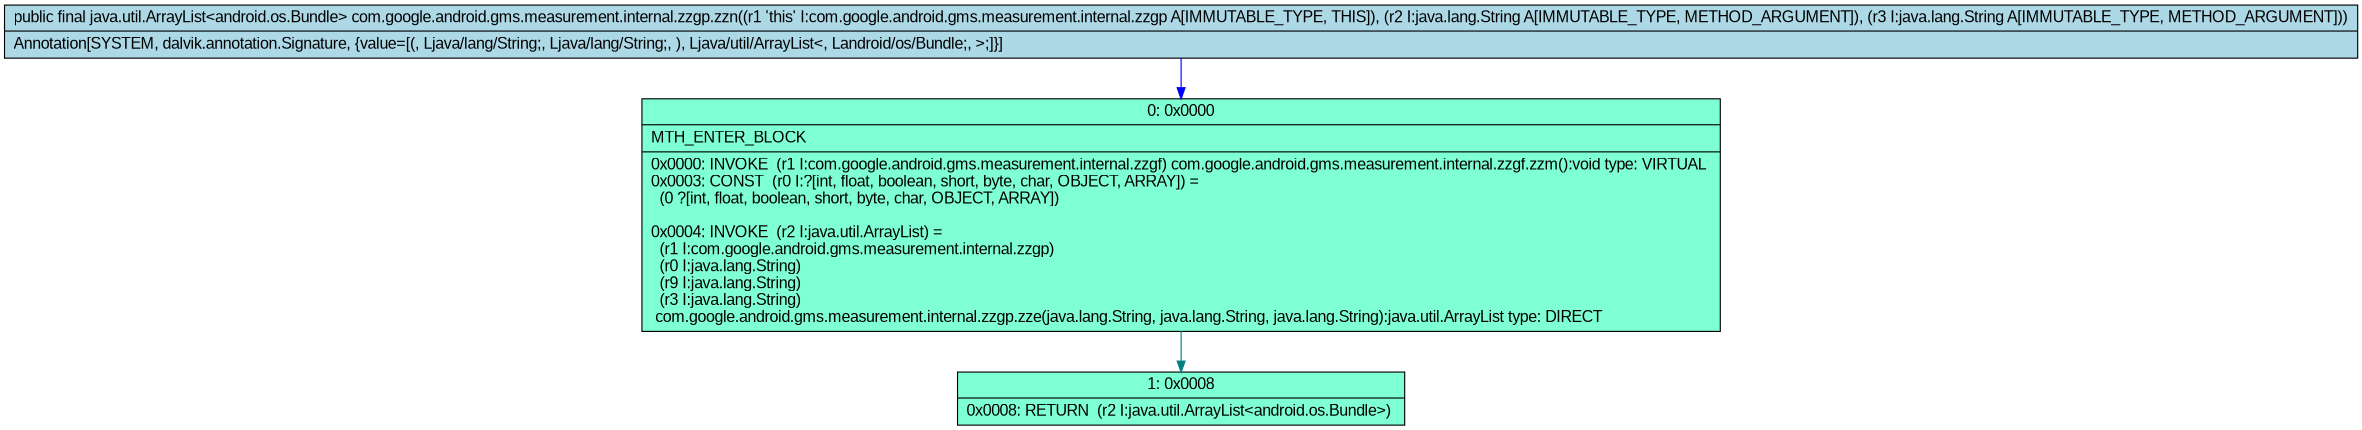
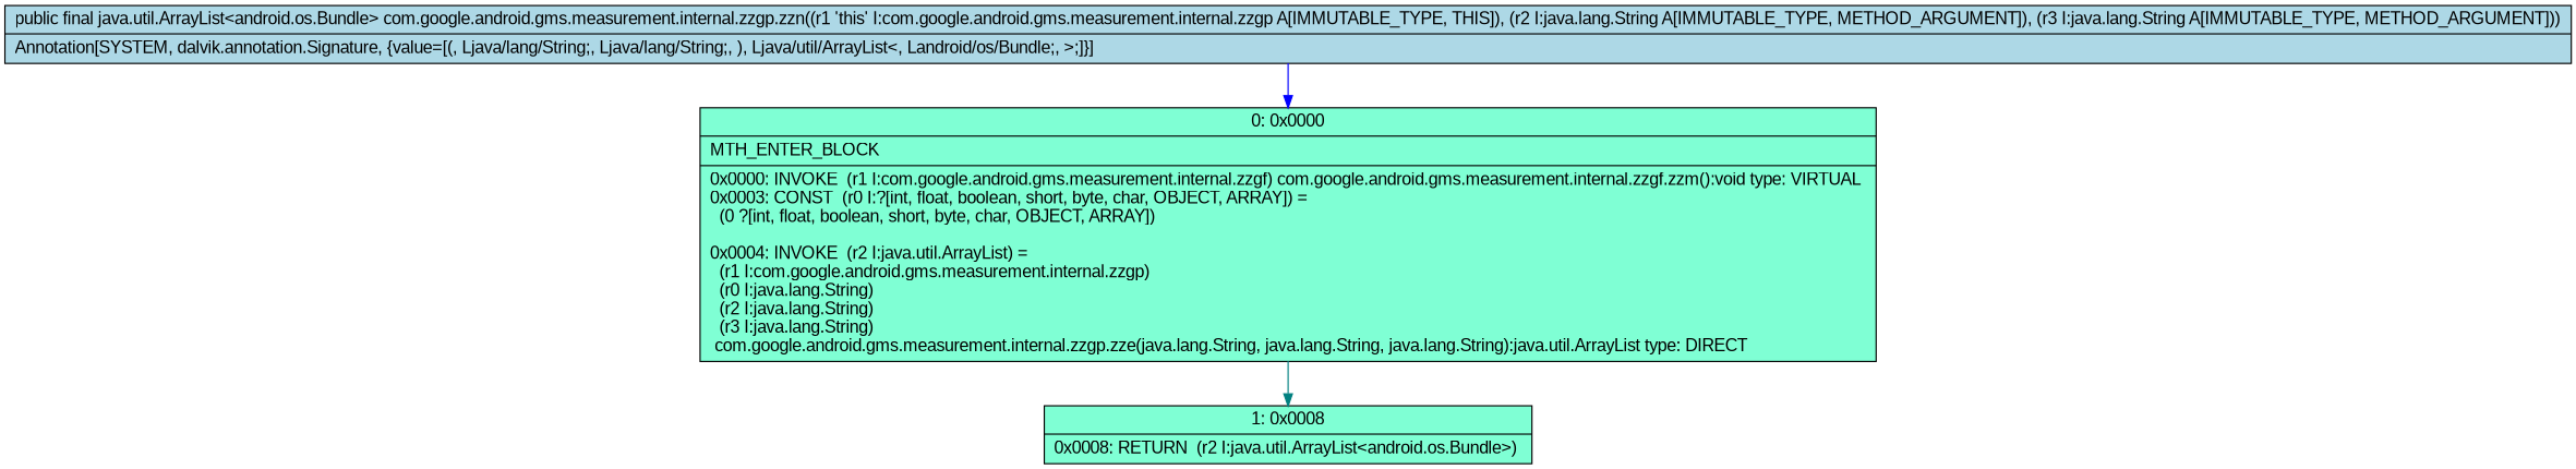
  digraph {
    fontname="Liberation Sans"
    node [shape=record style=filled fillcolor=aquamarine fontname="Liberation Sans"]
    edge [fontname="Liberation Sans"]
-   n1 [label="{0\:\ 0x0000|MTH_ENTER_BLOCK\l|0x0000: INVOKE  (r1 I:com.google.android.gms.measurement.internal.zzgf) com.google.android.gms.measurement.internal.zzgf.zzm():void type: VIRTUAL \l0x0003: CONST  (r0 I:?[int, float, boolean, short, byte, char, OBJECT, ARRAY]) = \l  (0 ?[int, float, boolean, short, byte, char, OBJECT, ARRAY])\l \l0x0004: INVOKE  (r2 I:java.util.ArrayList) = \l  (r1 I:com.google.android.gms.measurement.internal.zzgp)\l  (r0 I:java.lang.String)\l  (r9 I:java.lang.String)\l  (r3 I:java.lang.String)\l com.google.android.gms.measurement.internal.zzgp.zze(java.lang.String, java.lang.String, java.lang.String):java.util.ArrayList type: DIRECT \l}"]
+   n1 [label="{0\:\ 0x0000|MTH_ENTER_BLOCK\l|0x0000: INVOKE  (r1 I:com.google.android.gms.measurement.internal.zzgf) com.google.android.gms.measurement.internal.zzgf.zzm():void type: VIRTUAL \l0x0003: CONST  (r0 I:?[int, float, boolean, short, byte, char, OBJECT, ARRAY]) = \l  (0 ?[int, float, boolean, short, byte, char, OBJECT, ARRAY])\l \l0x0004: INVOKE  (r2 I:java.util.ArrayList) = \l  (r1 I:com.google.android.gms.measurement.internal.zzgp)\l  (r0 I:java.lang.String)\l  (r2 I:java.lang.String)\l  (r3 I:java.lang.String)\l com.google.android.gms.measurement.internal.zzgp.zze(java.lang.String, java.lang.String, java.lang.String):java.util.ArrayList type: DIRECT \l}"]
    n2 [label="{1\:\ 0x0008|0x0008: RETURN  (r2 I:java.util.ArrayList\<android.os.Bundle\>) \l}"]
    n3 [label="{public final java.util.ArrayList\<android.os.Bundle\> com.google.android.gms.measurement.internal.zzgp.zzn((r1 'this' I:com.google.android.gms.measurement.internal.zzgp A[IMMUTABLE_TYPE, THIS]), (r2 I:java.lang.String A[IMMUTABLE_TYPE, METHOD_ARGUMENT]), (r3 I:java.lang.String A[IMMUTABLE_TYPE, METHOD_ARGUMENT]))  | Annotation[SYSTEM, dalvik.annotation.Signature, \{value=[(, Ljava\/lang\/String;, Ljava\/lang\/String;, ), Ljava\/util\/ArrayList\<, Landroid\/os\/Bundle;, \>;]\}]\l}" fillcolor=lightblue]
    n1 -> n2 [color=teal]
    n3 -> n1 [color=blue]
  }
